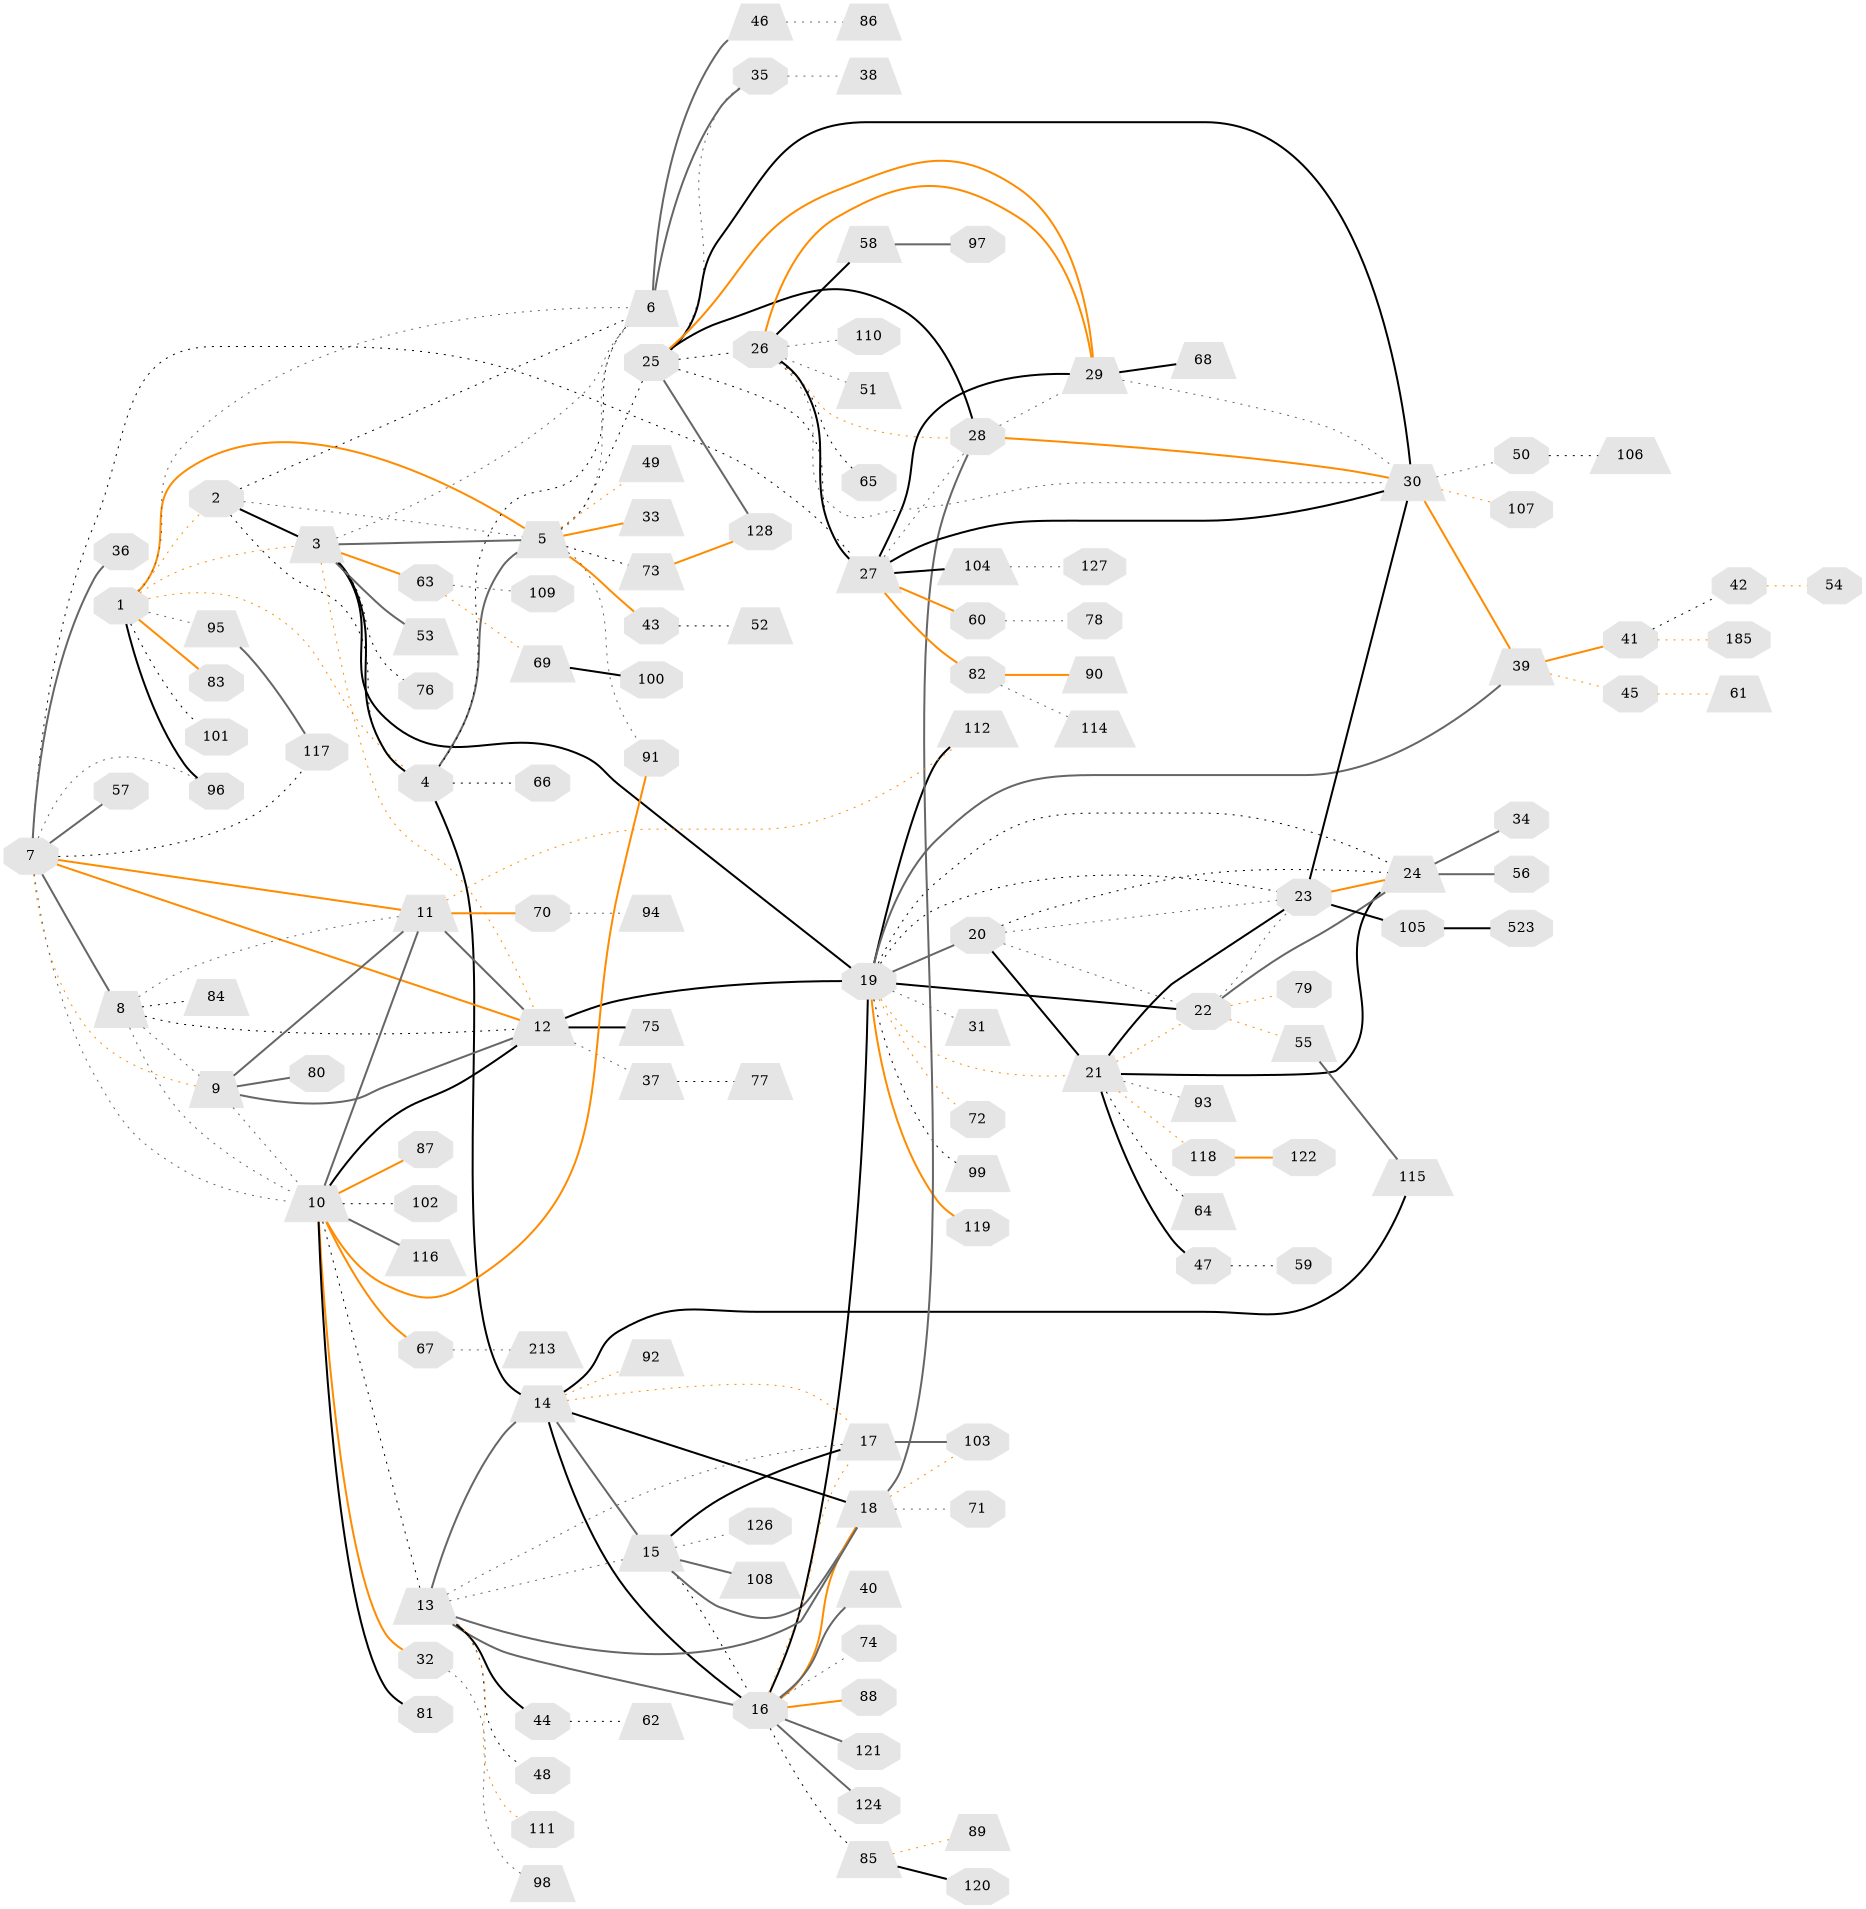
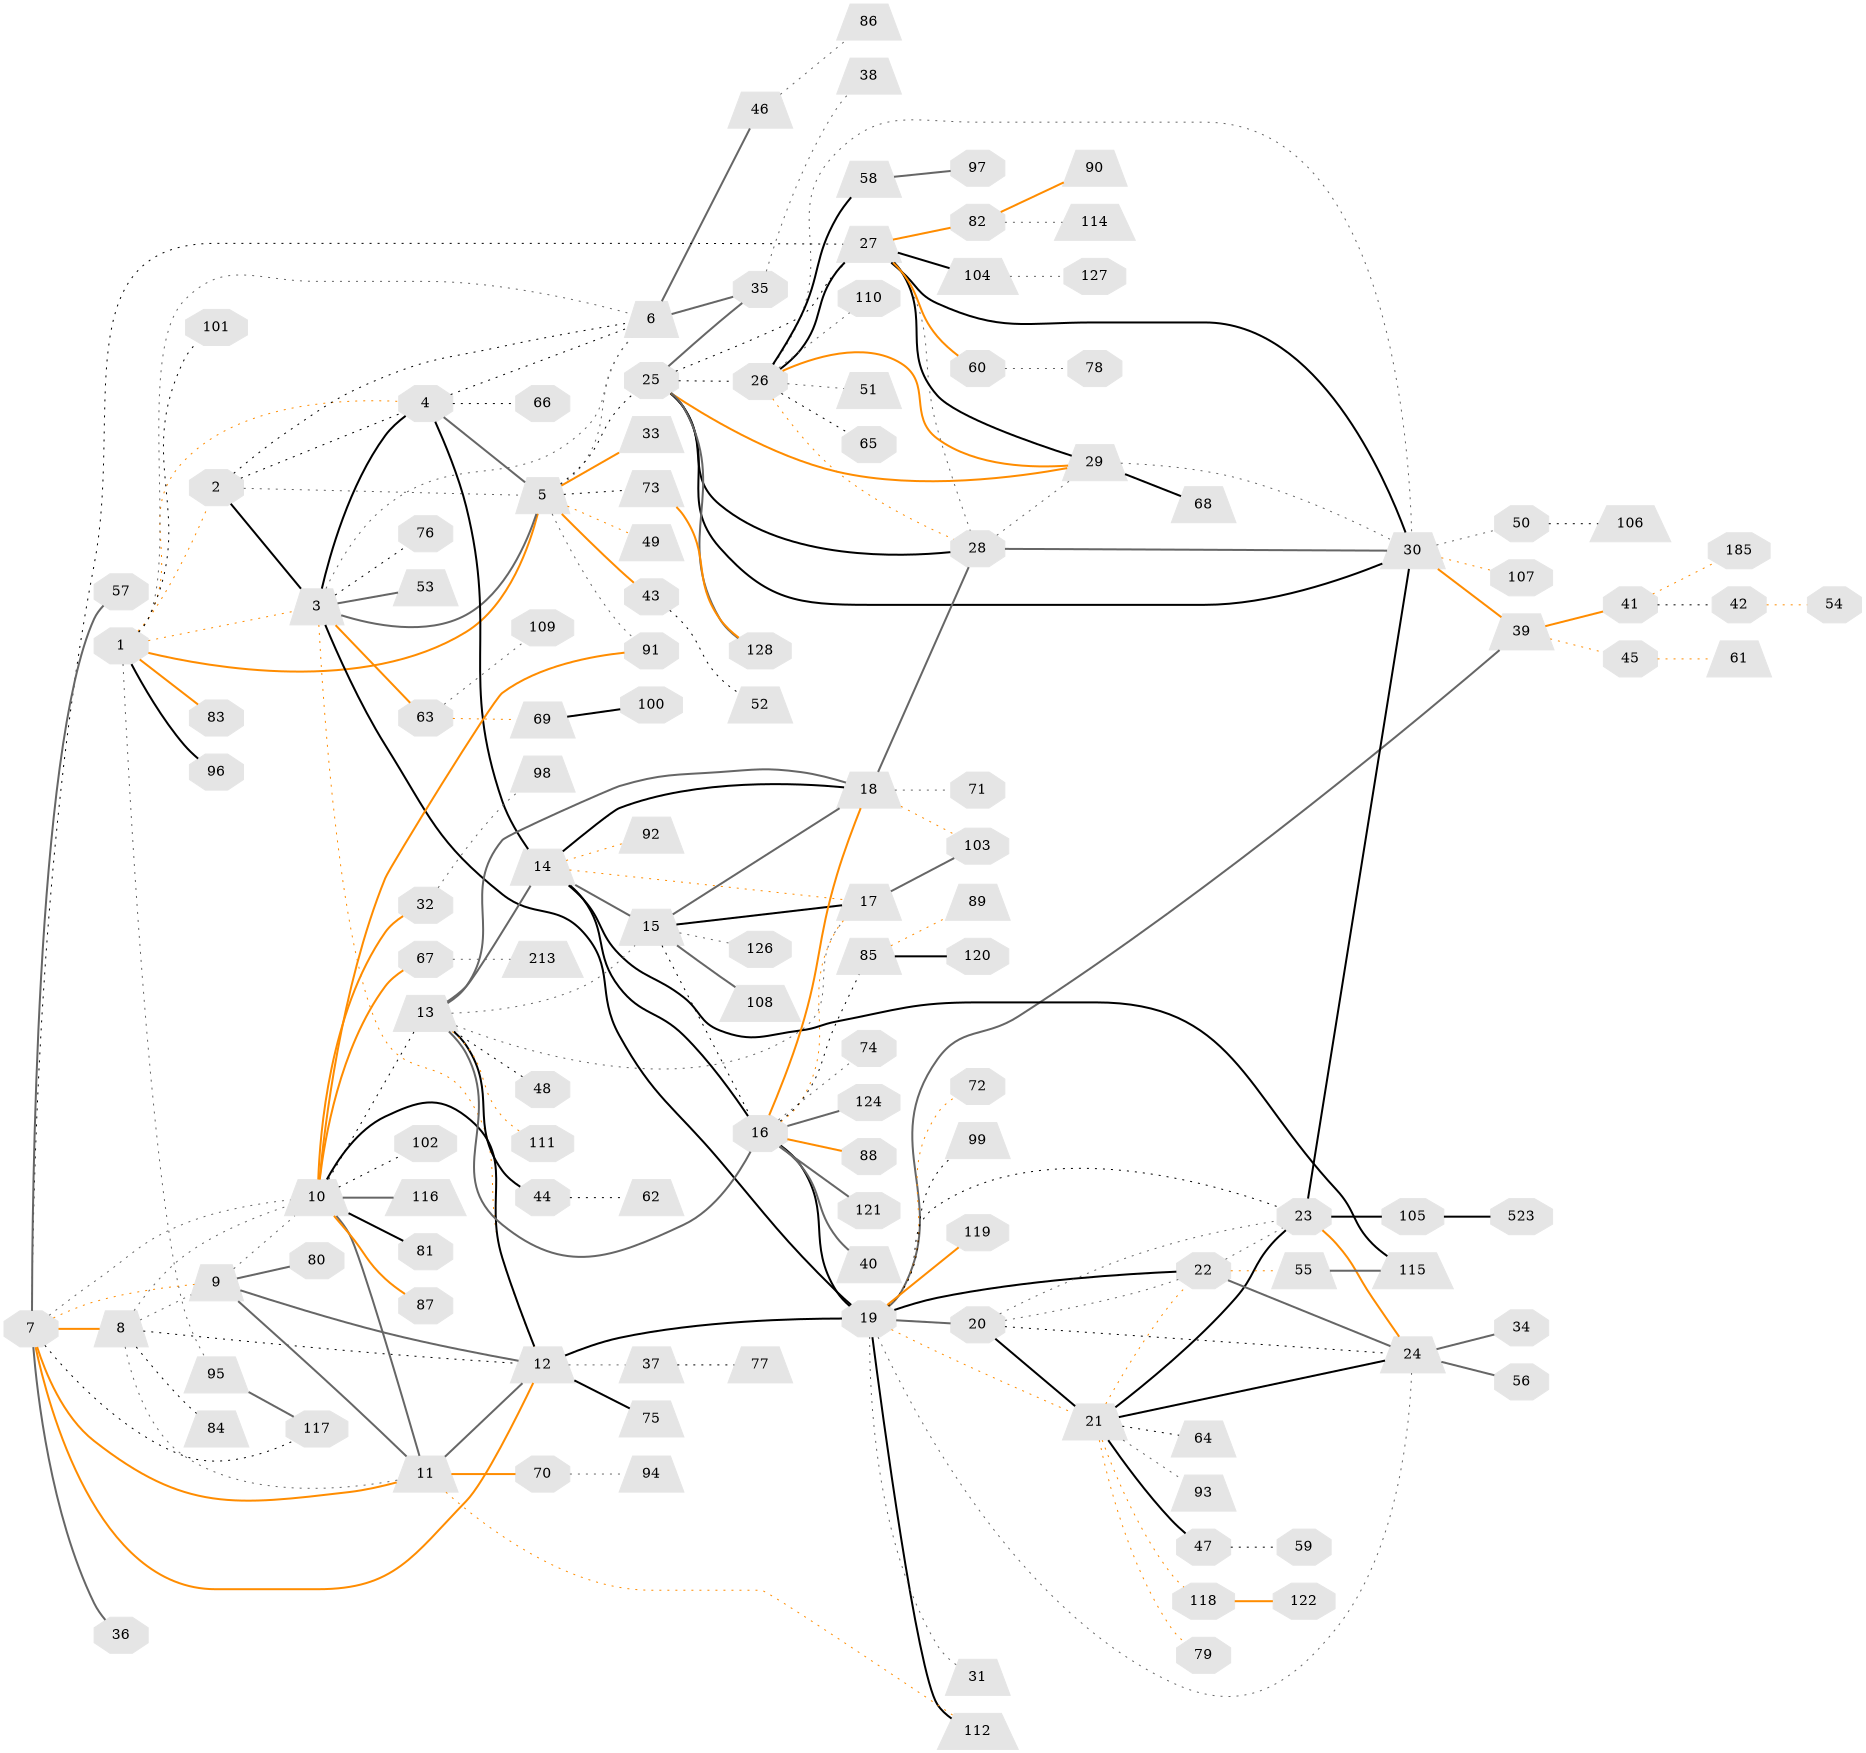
  graph {
    rankdir=LR
    node [color=gray90 shape=octagon style=filled]
    edge [color=gray40 style=dotted]
    1
    2
    3 [shape=trapezium]
    4
    5 [shape=trapezium]
    6 [shape=trapezium]
    83
    95 [shape=trapezium]
    96
    101
    12 [shape=trapezium]
    19
    53 [shape=trapezium]
    63
    76
    14 [shape=trapezium]
    66
    25
    33 [shape=trapezium]
    43
    49 [shape=trapezium]
    73 [shape=trapezium]
    91
    35
    46 [shape=trapezium]
    117
    37 [shape=trapezium]
    75 [shape=trapezium]
    112 [shape=trapezium]
    20
    21 [shape=trapezium]
    22
    23
    24 [shape=trapezium]
    31 [shape=trapezium]
    39 [shape=trapezium]
    72
    99 [shape=trapezium]
    119
    69 [shape=trapezium]
    109
    15 [shape=trapezium]
    16
    17 [shape=trapezium]
    18 [shape=trapezium]
    92 [shape=trapezium]
    115 [shape=trapezium]
    27 [shape=trapezium]
    28
    30 [shape=trapezium]
    26
    29 [shape=trapezium]
    128
    52 [shape=trapezium]
    38 [shape=trapezium]
    86 [shape=trapezium]
    7
    8 [shape=trapezium]
    9 [shape=trapezium]
    10 [shape=trapezium]
    11 [shape=trapezium]
    36
    57
    84 [shape=trapezium]
    80
    13 [shape=trapezium]
    32
    67
    81
    87
    102
    116 [shape=trapezium]
    70
    60
    82
    104 [shape=trapezium]
    44
    48
    111
    98 [shape=trapezium]
    n81 [label=213 shape=trapezium]
    94 [shape=trapezium]
    77 [shape=trapezium]
    108 [shape=trapezium]
    126
    40 [shape=trapezium]
    74
    85 [shape=trapezium]
    88
    121
    124
    103
    71
    62 [shape=trapezium]
    89 [shape=trapezium]
    120
    47
    64 [shape=trapezium]
    93 [shape=trapezium]
    118
    55 [shape=trapezium]
    79
    105
    34
    56
    41
    45
    59
    122
    50
    107
    n112 [label=523]
    51 [shape=trapezium]
    58 [shape=trapezium]
    65
    110
    68 [shape=trapezium]
    97
    78
    90 [shape=trapezium]
    114 [shape=trapezium]
    127
    106 [shape=trapezium]
    42
    n125 [label=185]
    61 [shape=trapezium]
    54
    100
    1 -- 2 [color=darkorange]
    1 -- 3 [color=darkorange]
    1 -- 4 [color=darkorange]
    1 -- 5 [color=darkorange style=bold]
    1 -- 6
    1 -- 83 [color=darkorange style=bold]
    1 -- 95
    1 -- 96 [color=black style=bold]
    1 -- 101 [color=black]
    2 -- 3 [color=black style=bold]
    2 -- 4 [color=black]
    2 -- 5
    2 -- 6 [color=black]
    3 -- 4 [color=black style=bold]
    3 -- 5 [style=bold]
    3 -- 6
    3 -- 12 [color=darkorange]
    3 -- 19 [color=black style=bold]
    3 -- 53 [style=bold]
    3 -- 63 [color=darkorange style=bold]
    3 -- 76 [color=black]
    4 -- 5 [style=bold]
    4 -- 6 [color=black]
    4 -- 14 [color=black style=bold]
    4 -- 66 [color=black]
    5 -- 6
    5 -- 25 [color=black]
    5 -- 33 [color=darkorange style=bold]
    5 -- 43 [color=darkorange style=bold]
    5 -- 49 [color=darkorange]
    5 -- 73 [color=black]
    5 -- 91
    6 -- 35 [style=bold]
    6 -- 46 [style=bold]
    95 -- 117 [style=bold]
    12 -- 19 [color=black style=bold]
    12 -- 37
    12 -- 75 [color=black style=bold]
    19 -- 112 [color=black style=bold]
    19 -- 20 [style=bold]
    19 -- 21 [color=darkorange]
    19 -- 22 [color=black style=bold]
    19 -- 23 [color=black]
-   19 -- 24 [color=black]
+   19 -- 24
    19 -- 31
    19 -- 39 [style=bold]
    19 -- 72 [color=darkorange]
    19 -- 99 [color=black]
    19 -- 119 [color=darkorange style=bold]
    63 -- 69 [color=darkorange]
    63 -- 109
    14 -- 15 [style=bold]
    14 -- 16 [color=black style=bold]
    14 -- 17 [color=darkorange]
    14 -- 18 [color=black style=bold]
    14 -- 92 [color=darkorange]
    14 -- 115 [color=black style=bold]
-   25 -- 35
+   25 -- 35 [style=bold]
    25 -- 27 [color=black]
    25 -- 28 [color=black style=bold]
    25 -- 30 [color=black style=bold]
    25 -- 26 [color=black]
    25 -- 29 [color=darkorange style=bold]
    25 -- 128 [style=bold]
    43 -- 52 [color=black]
    73 -- 128 [color=darkorange style=bold]
    35 -- 38
    46 -- 86
    37 -- 77 [color=black]
    20 -- 21 [color=black style=bold]
    20 -- 22
    20 -- 23
    20 -- 24 [color=black]
    21 -- 22 [color=darkorange]
    21 -- 23 [color=black style=bold]
    21 -- 24 [color=black style=bold]
    21 -- 47 [color=black style=bold]
    21 -- 64 [color=black]
    21 -- 93
    21 -- 118 [color=darkorange]
    22 -- 23
    22 -- 24 [style=bold]
    22 -- 55 [color=darkorange]
-   22 -- 79 [color=darkorange]
+   21 -- 79 [color=darkorange]
    23 -- 24 [color=darkorange style=bold]
    23 -- 30 [color=black style=bold]
    23 -- 105 [color=black style=bold]
    24 -- 34 [style=bold]
    24 -- 56 [style=bold]
    39 -- 41 [color=darkorange style=bold]
    39 -- 45 [color=darkorange]
    69 -- 100 [color=black style=bold]
    15 -- 16 [color=black]
    15 -- 17 [color=black style=bold]
    15 -- 18 [style=bold]
    15 -- 108 [style=bold]
    15 -- 126
    16 -- 19 [color=black style=bold]
    16 -- 17 [color=darkorange]
    16 -- 18 [color=darkorange style=bold]
    16 -- 40 [style=bold]
    16 -- 74
    16 -- 85 [color=black]
    16 -- 88 [color=darkorange style=bold]
    16 -- 121 [style=bold]
    16 -- 124 [style=bold]
    17 -- 103 [style=bold]
    18 -- 28 [style=bold]
    18 -- 103 [color=darkorange]
    18 -- 71
    27 -- 28
    27 -- 30 [color=black style=bold]
    27 -- 29 [color=black style=bold]
    27 -- 60 [color=darkorange style=bold]
    27 -- 82 [color=darkorange style=bold]
    27 -- 104 [color=black style=bold]
-   28 -- 30 [color=darkorange style=bold]
+   28 -- 30 [style=bold]
    28 -- 29
    30 -- 39 [color=darkorange style=bold]
    30 -- 50
    30 -- 107 [color=darkorange]
    26 -- 27 [color=black style=bold]
    26 -- 28 [color=darkorange]
    26 -- 30
    26 -- 29 [color=darkorange style=bold]
    26 -- 51
    26 -- 58 [color=black style=bold]
    26 -- 65 [color=black]
    26 -- 110
    29 -- 30
    29 -- 68 [color=black style=bold]
-   7 -- 96
    7 -- 12 [color=darkorange style=bold]
    7 -- 117 [color=black]
    7 -- 27 [color=black]
-   7 -- 8 [style=bold]
+   7 -- 8 [color=darkorange style=bold]
    7 -- 9 [color=darkorange]
    7 -- 10
    7 -- 11 [color=darkorange style=bold]
    7 -- 36 [style=bold]
    7 -- 57 [style=bold]
    8 -- 12 [color=black]
    8 -- 9
    8 -- 10
    8 -- 11
    8 -- 84 [color=black]
    9 -- 12 [style=bold]
    9 -- 10
    9 -- 11 [style=bold]
    9 -- 80 [style=bold]
    10 -- 12 [color=black style=bold]
    10 -- 91 [color=darkorange style=bold]
    10 -- 11 [style=bold]
    10 -- 13 [color=black]
    10 -- 32 [color=darkorange style=bold]
    10 -- 67 [color=darkorange style=bold]
    10 -- 81 [color=black style=bold]
    10 -- 87 [color=darkorange style=bold]
    10 -- 102 [color=black]
    10 -- 116 [style=bold]
    11 -- 12 [style=bold]
    11 -- 112 [color=darkorange]
    11 -- 70 [color=darkorange style=bold]
    13 -- 14 [style=bold]
    13 -- 15
    13 -- 16 [style=bold]
    13 -- 17
    13 -- 18 [style=bold]
    13 -- 44 [color=black style=bold]
    13 -- 48 [color=black]
    13 -- 111 [color=darkorange]
    32 -- 98
    67 -- n81
    70 -- 94
    60 -- 78
    82 -- 90 [color=darkorange style=bold]
    82 -- 114
    104 -- 127
    44 -- 62 [color=black]
    85 -- 89 [color=darkorange]
    85 -- 120 [color=black style=bold]
    47 -- 59 [color=black]
    118 -- 122 [color=darkorange style=bold]
    55 -- 115 [style=bold]
    105 -- n112 [color=black style=bold]
    41 -- 42 [color=black]
    41 -- n125 [color=darkorange]
    45 -- 61 [color=darkorange]
    50 -- 106 [color=black]
    58 -- 97 [style=bold]
    42 -- 54 [color=darkorange]
  }
